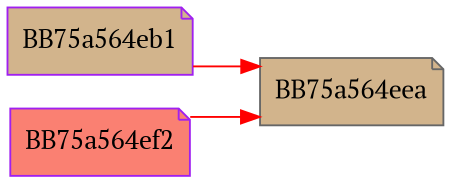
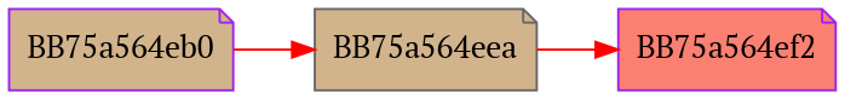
  digraph {
    fontname="PT Serif"
    rankdir=LR
    splines=ortho
    node [color=purple fillcolor=tan fontname="PT Serif" shape=note style=filled]
    edge [color=red fontname="PT Serif"]
    BB75a564eea [color=gray40]
-   BB75a564eb0 [label=BB75a564eb1]
+   BB75a564eb0
    BB75a564ef2 [fillcolor=salmon]
    BB75a564eb0 -> BB75a564eea
-   BB75a564ef2 -> BB75a564eea
+   BB75a564eea -> BB75a564ef2
  }
